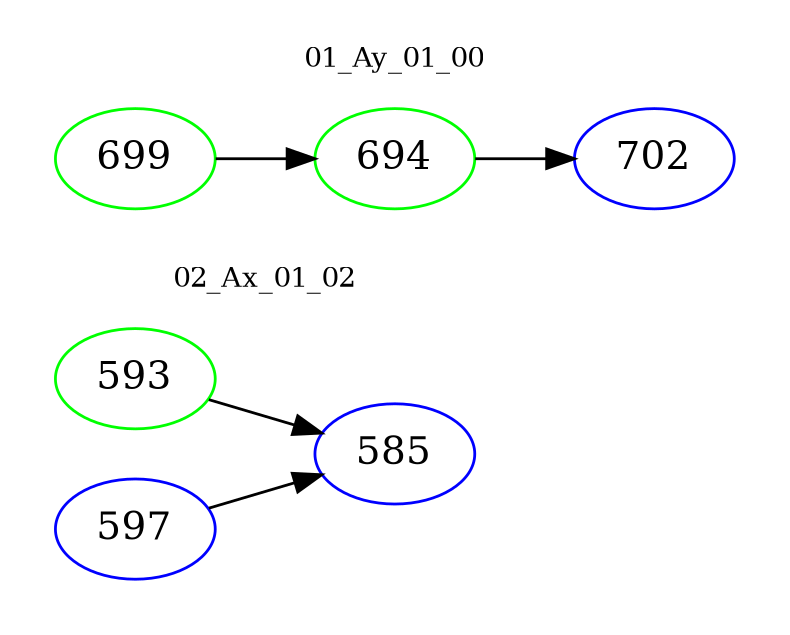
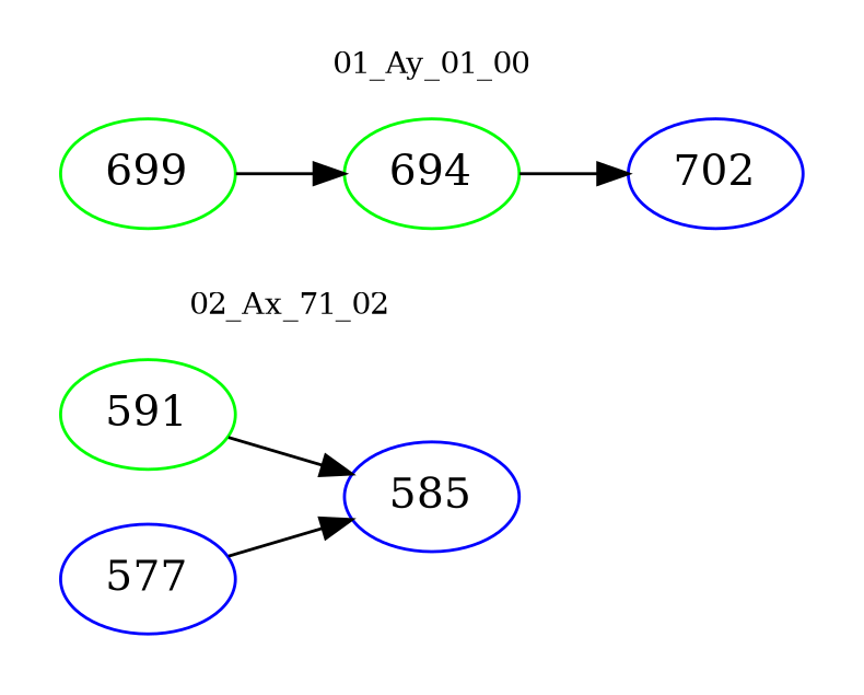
  digraph {
    rankdir=LR
    node [color=green]
    edge [color=black]
-   n1 [label=593]
+   n1 [label=591]
    n2 [color=blue label=585]
-   n3 [color=blue label=597]
+   n3 [color=blue label=577]
    n4 [label=699]
    n5 [label=694]
    n6 [color=blue label=702]
    subgraph cluster_1 {
      color=white
      fontsize=10
-     label="02_Ax_01_02"
+     label="02_Ax_71_02"
      n1
      n2
      n3
    }
    subgraph cluster_2 {
      color=white
      fontsize=10
      label="01_Ay_01_00"
      n4
      n5
      n6
    }
    n1 -> n2
    n3 -> n2
    n4 -> n5
    n5 -> n6
  }
